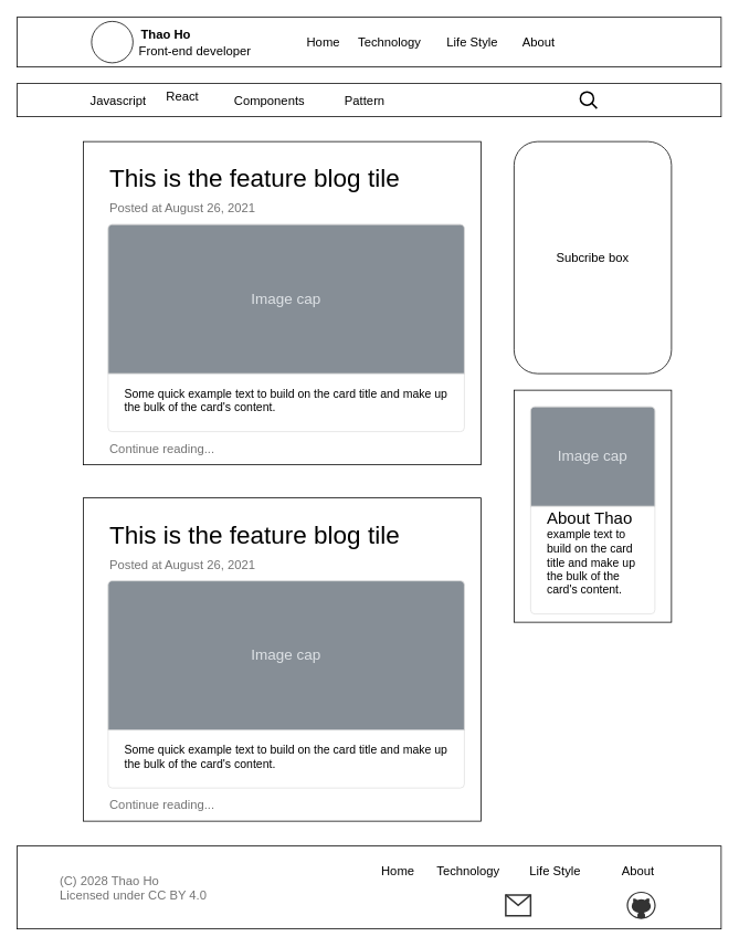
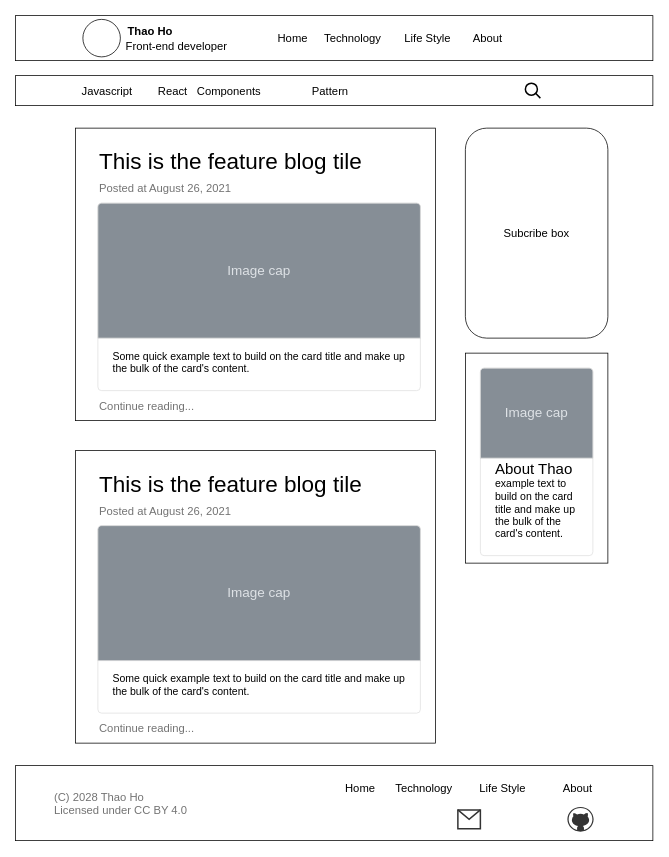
  <mxCell id="0" />
  <mxCell id="1" parent="0" />
  <mxCell id="2" value="" style="rounded=0;whiteSpace=wrap;html=1;" vertex="1" parent="1"><mxGeometry width="850" height="60" as="geometry" x="20" y="20" /></mxCell>
  <mxCell id="3" value="" style="ellipse;whiteSpace=wrap;html=1;" vertex="1" parent="1"><mxGeometry x="110" y="25" width="50" height="50" as="geometry" /></mxCell>
  <mxCell id="4" value="Thao Ho" style="text;html=1;strokeColor=none;fillColor=none;align=center;verticalAlign=middle;whiteSpace=wrap;rounded=0;fontSize=15;fontStyle=1" vertex="1" parent="1"><mxGeometry x="160" y="30" width="80" height="20" as="geometry" /></mxCell>
  <mxCell id="5" value="Front-end developer" style="text;html=1;strokeColor=none;fillColor=none;align=center;verticalAlign=middle;whiteSpace=wrap;rounded=0;fontSize=15;" vertex="1" parent="1"><mxGeometry x="160" y="50" width="150" height="20" as="geometry" /></mxCell>
  <mxCell id="6" value="About" style="text;html=1;strokeColor=none;fillColor=none;align=center;verticalAlign=middle;whiteSpace=wrap;rounded=0;fontSize=15;" vertex="1" parent="1"><mxGeometry x="630" y="40" width="40" height="20" as="geometry" /></mxCell>
  <mxCell id="7" value="Life Style" style="text;html=1;strokeColor=none;fillColor=none;align=center;verticalAlign=middle;whiteSpace=wrap;rounded=0;fontSize=15;" vertex="1" parent="1"><mxGeometry x="535" y="40" width="70" height="20" as="geometry" /></mxCell>
  <mxCell id="8" value="Home" style="text;html=1;strokeColor=none;fillColor=none;align=center;verticalAlign=middle;whiteSpace=wrap;rounded=0;fontSize=15;fontStyle=0" vertex="1" parent="1"><mxGeometry x="370" y="40" width="40" height="20" as="geometry" /></mxCell>
  <mxCell id="9" value="Technology" style="text;html=1;strokeColor=none;fillColor=none;align=center;verticalAlign=middle;whiteSpace=wrap;rounded=0;fontSize=15;" vertex="1" parent="1"><mxGeometry x="450" y="40" width="40" height="20" as="geometry" /></mxCell>
  <mxCell id="10" value="Subcribe box" style="whiteSpace=wrap;html=1;fontSize=15;rounded=1;" vertex="1" parent="1"><mxGeometry x="620" y="170" width="190" height="280" as="geometry" /></mxCell>
  <mxCell id="11" value="" style="rounded=0;whiteSpace=wrap;html=1;labelBackgroundColor=#ffffff;fontSize=15;fontColor=#737373;align=left;" vertex="1" parent="1"><mxGeometry y="100" width="850" height="40" as="geometry" x="20" /></mxCell>
  <mxCell id="12" value="Pattern" style="text;html=1;strokeColor=none;fillColor=none;align=center;verticalAlign=middle;whiteSpace=wrap;rounded=0;labelBackgroundColor=#ffffff;fontSize=15;" vertex="1" parent="1"><mxGeometry x="390" y="110" width="100" height="20" as="geometry" /></mxCell>
- <mxCell id="13" value="React" style="text;html=1;strokeColor=none;fillColor=none;align=center;verticalAlign=middle;whiteSpace=wrap;rounded=0;labelBackgroundColor=#ffffff;fontSize=15;" vertex="1" parent="1"><mxGeometry x="200" y="105" width="40" height="20" as="geometry" /></mxCell>
+ <mxCell id="13" value="React" style="text;html=1;strokeColor=none;fillColor=none;align=center;verticalAlign=middle;whiteSpace=wrap;rounded=0;labelBackgroundColor=#ffffff;fontSize=15;" vertex="1" parent="1"><mxGeometry x="210" y="110" width="40" height="20" as="geometry" /></mxCell>
  <mxCell id="14" value="Javascript" style="text;html=1;strokeColor=none;fillColor=none;align=center;verticalAlign=middle;whiteSpace=wrap;rounded=0;labelBackgroundColor=#FFFFFF;fontSize=15;" vertex="1" parent="1"><mxGeometry x="100" y="110" width="85" height="20" as="geometry" /></mxCell>
- <mxCell id="15" value="Components" style="text;html=1;strokeColor=none;fillColor=none;align=center;verticalAlign=middle;whiteSpace=wrap;rounded=0;labelBackgroundColor=#ffffff;fontSize=15;fontColor=#000000;" vertex="1" parent="1"><mxGeometry x="290" y="110" width="70" height="20" as="geometry" /></mxCell>
+ <mxCell id="15" value="Components" style="text;html=1;strokeColor=none;fillColor=none;align=center;verticalAlign=middle;whiteSpace=wrap;rounded=0;labelBackgroundColor=#ffffff;fontSize=15;fontColor=#000000;" vertex="1" parent="1"><mxGeometry x="270" y="110" width="70" height="20" as="geometry" /></mxCell>
  <mxCell id="16" value="" style="html=1;verticalLabelPosition=bottom;align=center;labelBackgroundColor=#ffffff;verticalAlign=top;strokeWidth=2;shadow=0;dashed=0;shape=mxgraph.ios7.icons.looking_glass;fontSize=15;fontColor=#000000;" vertex="1" parent="1"><mxGeometry x="700" y="110" width="20" height="20" as="geometry" /></mxCell>
  <mxCell id="17" value="Some quick example text to build on the card title and make up the bulk of the card's content." style="html=1;shadow=0;dashed=0;shape=mxgraph.bootstrap.rrect;rSize=5;strokeColor=#DFDFDF;html=1;whiteSpace=wrap;fillColor=#ffffff;fontColor=#000000;verticalAlign=bottom;align=left;spacing=20;fontSize=14;labelBackgroundColor=#FFFFFF;" vertex="1" parent="1"><mxGeometry x="320" y="200" width="250" height="260" as="geometry" /></mxCell>
  <mxCell id="18" value="Image cap" style="html=1;shadow=0;dashed=0;shape=mxgraph.bootstrap.topButton;rSize=5;perimeter=none;whiteSpace=wrap;fillColor=#868E96;strokeColor=#DFDFDF;fontColor=#DEE2E6;resizeWidth=1;fontSize=18;" vertex="1" parent="17"><mxGeometry width="250" height="180" relative="1" as="geometry" /></mxCell>
  <mxCell id="19" value="" style="rounded=0;whiteSpace=wrap;html=1;fontSize=15;" vertex="1" parent="1"><mxGeometry x="620" y="470" width="190" height="280" as="geometry" /></mxCell>
  <mxCell id="20" value="&lt;font style=&quot;font-size: 20px&quot;&gt;About Thao&lt;/font&gt;&lt;br&gt;example text to build on the card title and make up the bulk of the card's content." style="html=1;shadow=0;dashed=0;shape=mxgraph.bootstrap.rrect;rSize=5;strokeColor=#DFDFDF;html=1;whiteSpace=wrap;fillColor=#ffffff;fontColor=#000000;verticalAlign=bottom;align=left;spacing=20;fontSize=14;labelBackgroundColor=#FFFFFF;" vertex="1" parent="1"><mxGeometry x="640" y="490" width="150" height="250" as="geometry" /></mxCell>
  <mxCell id="21" value="Image cap" style="html=1;shadow=0;dashed=0;shape=mxgraph.bootstrap.topButton;rSize=5;perimeter=none;whiteSpace=wrap;fillColor=#868E96;strokeColor=#DFDFDF;fontColor=#DEE2E6;resizeWidth=1;fontSize=18;" vertex="1" parent="20"><mxGeometry width="150" height="120" relative="1" as="geometry" /></mxCell>
  <mxCell id="22" value="" style="group" vertex="1" connectable="0" parent="1"><mxGeometry x="100" y="170" width="480" height="390" as="geometry" /></mxCell>
  <mxCell id="23" value="" style="rounded=0;whiteSpace=wrap;html=1;fontSize=15;" vertex="1" parent="22"><mxGeometry width="480" height="390" as="geometry" /></mxCell>
  <mxCell id="24" value="&lt;font style=&quot;font-size: 30px&quot;&gt;This is the feature blog tile&lt;/font&gt;" style="text;html=1;strokeColor=none;fillColor=none;align=left;verticalAlign=middle;rounded=0;fontSize=40;whiteSpace=wrap;" vertex="1" parent="22"><mxGeometry x="30" y="20" width="380" height="40" as="geometry" /></mxCell>
  <mxCell id="25" value="Some quick example text to build on the card title and make up the bulk of the card's content." style="html=1;shadow=0;dashed=0;shape=mxgraph.bootstrap.rrect;rSize=5;strokeColor=#DFDFDF;html=1;whiteSpace=wrap;fillColor=#ffffff;fontColor=#000000;verticalAlign=bottom;align=left;spacing=20;fontSize=14;labelBackgroundColor=#FFFFFF;" vertex="1" parent="22"><mxGeometry x="30" y="100" width="430" height="250" as="geometry" /></mxCell>
  <mxCell id="26" value="Image cap" style="html=1;shadow=0;dashed=0;shape=mxgraph.bootstrap.topButton;rSize=5;perimeter=none;whiteSpace=wrap;fillColor=#868E96;strokeColor=#DFDFDF;fontColor=#DEE2E6;resizeWidth=1;fontSize=18;" vertex="1" parent="25"><mxGeometry width="430" height="180" relative="1" as="geometry" /></mxCell>
  <mxCell id="27" value="Posted at August 26, 2021" style="text;html=1;strokeColor=none;fillColor=none;align=left;verticalAlign=middle;whiteSpace=wrap;rounded=0;labelBackgroundColor=#FFFFFF;fontSize=15;fontColor=#737373;" vertex="1" parent="22"><mxGeometry x="30" y="70" width="210" height="20" as="geometry" /></mxCell>
  <mxCell id="28" value="Continue reading..." style="text;html=1;strokeColor=none;fillColor=none;align=left;verticalAlign=middle;whiteSpace=wrap;rounded=0;labelBackgroundColor=#FFFFFF;fontSize=15;fontColor=#737373;" vertex="1" parent="22"><mxGeometry x="30" y="360" width="140" height="20" as="geometry" /></mxCell>
  <mxCell id="29" value="" style="group" vertex="1" connectable="0" parent="1"><mxGeometry x="100" y="600" width="480" height="390" as="geometry" /></mxCell>
  <mxCell id="30" value="" style="rounded=0;whiteSpace=wrap;html=1;fontSize=15;" vertex="1" parent="29"><mxGeometry width="480" height="390" as="geometry" /></mxCell>
  <mxCell id="31" value="&lt;font style=&quot;font-size: 30px&quot;&gt;This is the feature blog tile&lt;/font&gt;" style="text;html=1;strokeColor=none;fillColor=none;align=left;verticalAlign=middle;rounded=0;fontSize=40;whiteSpace=wrap;" vertex="1" parent="29"><mxGeometry x="30" y="20" width="380" height="40" as="geometry" /></mxCell>
  <mxCell id="32" value="Some quick example text to build on the card title and make up the bulk of the card's content." style="html=1;shadow=0;dashed=0;shape=mxgraph.bootstrap.rrect;rSize=5;strokeColor=#DFDFDF;html=1;whiteSpace=wrap;fillColor=#ffffff;fontColor=#000000;verticalAlign=bottom;align=left;spacing=20;fontSize=14;labelBackgroundColor=#FFFFFF;" vertex="1" parent="29"><mxGeometry x="30" y="100" width="430" height="250" as="geometry" /></mxCell>
  <mxCell id="33" value="Image cap" style="html=1;shadow=0;dashed=0;shape=mxgraph.bootstrap.topButton;rSize=5;perimeter=none;whiteSpace=wrap;fillColor=#868E96;strokeColor=#DFDFDF;fontColor=#DEE2E6;resizeWidth=1;fontSize=18;" vertex="1" parent="32"><mxGeometry width="430" height="180" relative="1" as="geometry" /></mxCell>
  <mxCell id="34" value="Posted at August 26, 2021" style="text;html=1;strokeColor=none;fillColor=none;align=left;verticalAlign=middle;whiteSpace=wrap;rounded=0;labelBackgroundColor=#FFFFFF;fontSize=15;fontColor=#737373;" vertex="1" parent="29"><mxGeometry x="30" y="70" width="210" height="20" as="geometry" /></mxCell>
  <mxCell id="35" value="Continue reading..." style="text;html=1;strokeColor=none;fillColor=none;align=left;verticalAlign=middle;whiteSpace=wrap;rounded=0;labelBackgroundColor=#FFFFFF;fontSize=15;fontColor=#737373;" vertex="1" parent="29"><mxGeometry x="30" y="360" width="140" height="20" as="geometry" /></mxCell>
  <mxCell id="36" value="" style="rounded=0;whiteSpace=wrap;html=1;labelBackgroundColor=#FFFFFF;fontSize=15;fontColor=#737373;strokeColor=#000000;align=left;" vertex="1" parent="1"><mxGeometry y="1020" width="850" height="100" as="geometry" x="20" /></mxCell>
  <mxCell id="37" value="(C) 2028 Thao Ho&lt;br&gt;Licensed under CC BY 4.0" style="text;html=1;strokeColor=none;fillColor=none;align=left;verticalAlign=middle;whiteSpace=wrap;rounded=0;labelBackgroundColor=#FFFFFF;fontSize=15;fontColor=#737373;" vertex="1" parent="1"><mxGeometry x="70" y="1050" width="210" height="40" as="geometry" /></mxCell>
  <mxCell id="38" value="" style="shape=message;html=1;whiteSpace=wrap;html=1;outlineConnect=0;labelBackgroundColor=#FFFFFF;fontSize=15;fontColor=#000000;align=left;strokeWidth=2;strokeColor=#333333;" vertex="1" parent="1"><mxGeometry x="610" y="1079" width="30" height="25" as="geometry" /></mxCell>
  <mxCell id="39" value="" style="shape=image;html=1;verticalAlign=top;verticalLabelPosition=bottom;labelBackgroundColor=#ffffff;imageAspect=0;aspect=fixed;image=https://cdn1.iconfinder.com/data/icons/social-media-outline-6/128/SocialMedia_LinkedIn-Outline-128.png;fontSize=15;fontColor=#000000;strokeColor=#0000FF;strokeWidth=2;align=left;" vertex="1" parent="1"><mxGeometry x="704" y="1071.5" width="40" height="40" as="geometry" /></mxCell>
  <mxCell id="40" value="" style="shape=image;html=1;verticalAlign=top;verticalLabelPosition=bottom;labelBackgroundColor=#ffffff;imageAspect=0;aspect=fixed;image=https://cdn2.iconfinder.com/data/icons/social-media-2198/64/facebook_social_media_network-128.png;fontSize=15;fontColor=#000000;strokeColor=#0000FF;strokeWidth=2;align=left;" vertex="1" parent="1"><mxGeometry x="653" y="1070" width="43" height="43" as="geometry" /></mxCell>
  <mxCell id="41" value="" style="verticalLabelPosition=bottom;html=1;verticalAlign=top;align=center;strokeColor=none;shape=mxgraph.azure.github_code;pointerEvents=1;labelBackgroundColor=#FFFFFF;fontSize=15;fontColor=#000000;fillColor=#333333;" vertex="1" parent="1"><mxGeometry x="756" y="1075" width="35" height="33" as="geometry" /></mxCell>
  <mxCell id="42" value="" style="group" vertex="1" connectable="0" parent="1"><mxGeometry x="460" y="1040" width="330" height="20" as="geometry" /></mxCell>
  <mxCell id="43" value="Home" style="text;html=1;strokeColor=none;fillColor=none;align=center;verticalAlign=middle;whiteSpace=wrap;rounded=0;labelBackgroundColor=#FFFFFF;fontSize=15;" vertex="1" parent="42"><mxGeometry width="40" height="20" as="geometry" /></mxCell>
  <mxCell id="44" value="Technology" style="text;html=1;strokeColor=none;fillColor=none;align=center;verticalAlign=middle;whiteSpace=wrap;rounded=0;labelBackgroundColor=#FFFFFF;fontSize=15;" vertex="1" parent="42"><mxGeometry x="70" width="70" height="20" as="geometry" /></mxCell>
  <mxCell id="45" value="Life Style" style="text;html=1;strokeColor=none;fillColor=none;align=center;verticalAlign=middle;whiteSpace=wrap;rounded=0;labelBackgroundColor=#FFFFFF;fontSize=15;" vertex="1" parent="42"><mxGeometry x="170" width="80" height="20" as="geometry" /></mxCell>
  <mxCell id="46" value="About" style="text;html=1;strokeColor=none;fillColor=none;align=center;verticalAlign=middle;whiteSpace=wrap;rounded=0;labelBackgroundColor=#FFFFFF;fontSize=15;" vertex="1" parent="42"><mxGeometry x="290" width="40" height="20" as="geometry" /></mxCell>
